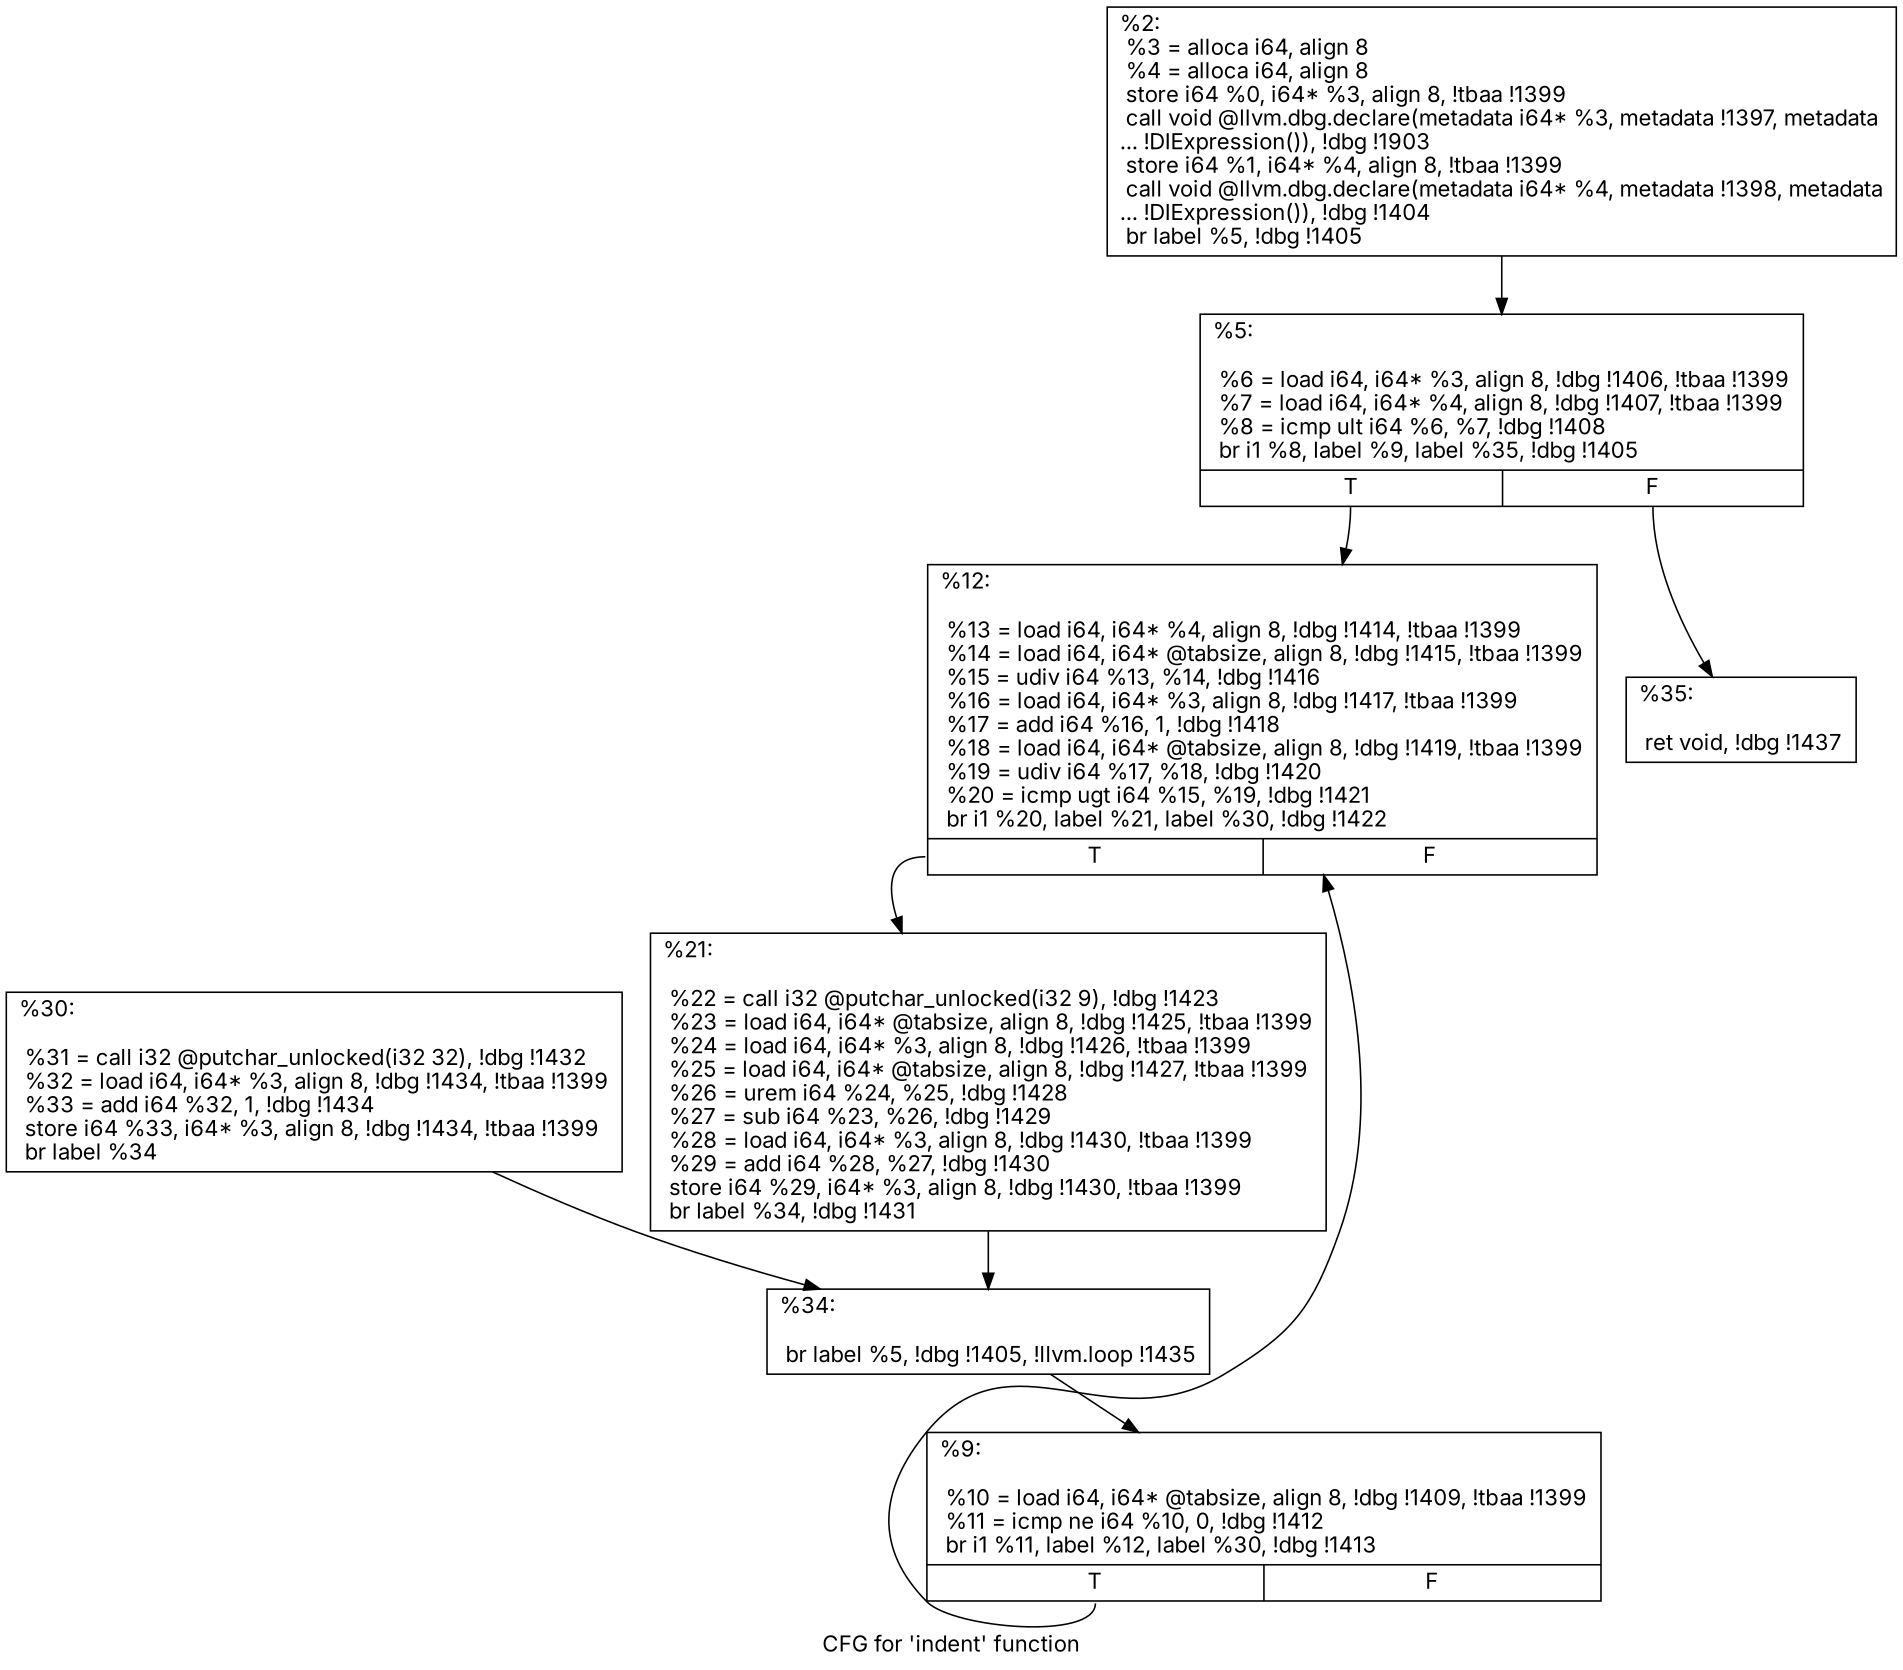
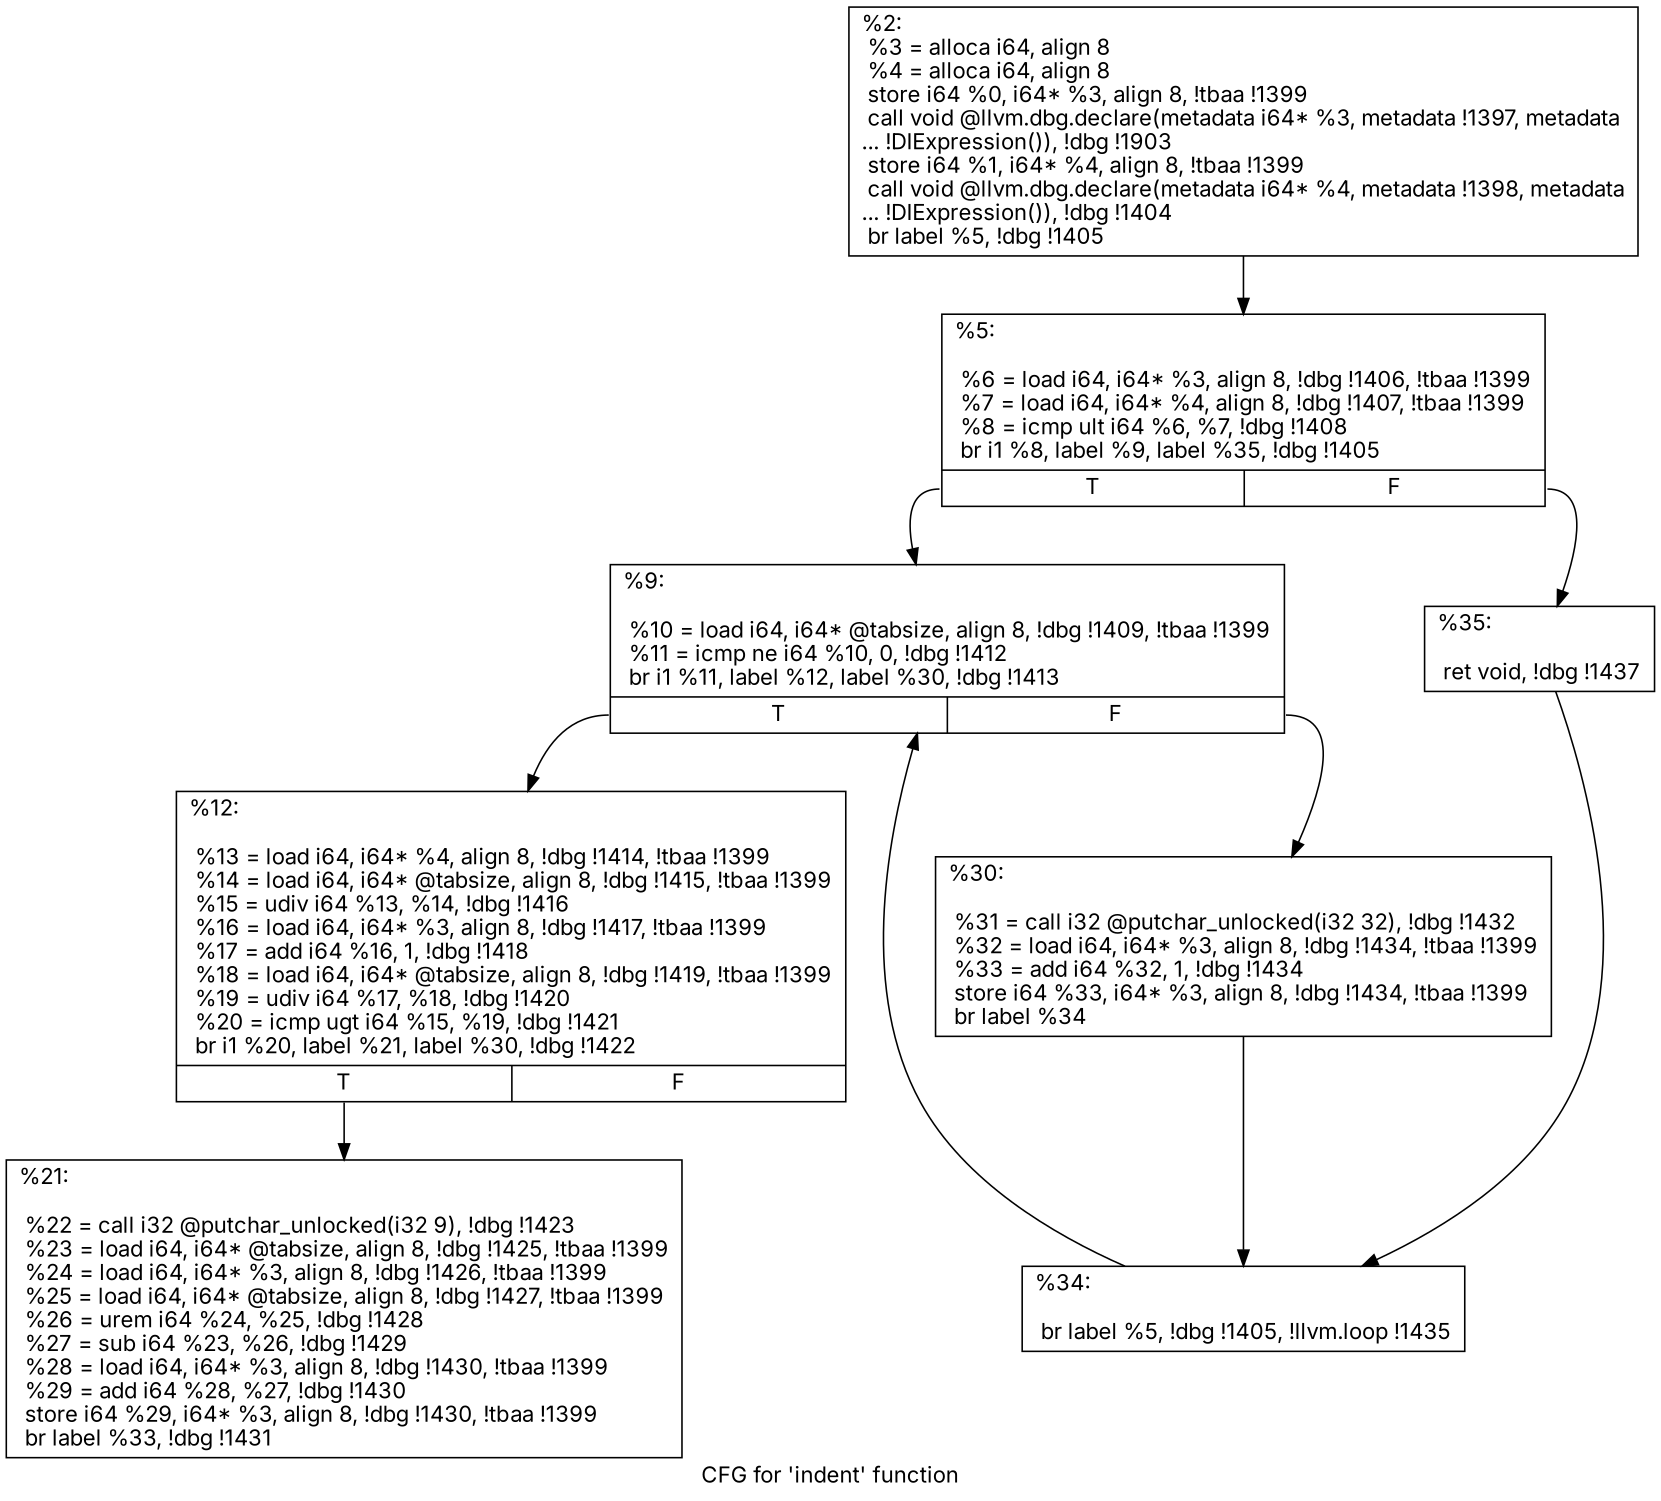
  digraph {
    fontname=Inter
    label="CFG for 'indent' function"
    node [fontname=Inter shape=record]
    edge [fontname=Inter]
    n1 [label="{%2:\l  %3 = alloca i64, align 8\l  %4 = alloca i64, align 8\l  store i64 %0, i64* %3, align 8, !tbaa !1399\l  call void @llvm.dbg.declare(metadata i64* %3, metadata !1397, metadata\l... !DIExpression()), !dbg !1903\l  store i64 %1, i64* %4, align 8, !tbaa !1399\l  call void @llvm.dbg.declare(metadata i64* %4, metadata !1398, metadata\l... !DIExpression()), !dbg !1404\l  br label %5, !dbg !1405\l}"]
    n2 [label="{%5:\l\l  %6 = load i64, i64* %3, align 8, !dbg !1406, !tbaa !1399\l  %7 = load i64, i64* %4, align 8, !dbg !1407, !tbaa !1399\l  %8 = icmp ult i64 %6, %7, !dbg !1408\l  br i1 %8, label %9, label %35, !dbg !1405\l|{<s0>T|<s1>F}}"]
    n3 [label="{%9:\l\l  %10 = load i64, i64* @tabsize, align 8, !dbg !1409, !tbaa !1399\l  %11 = icmp ne i64 %10, 0, !dbg !1412\l  br i1 %11, label %12, label %30, !dbg !1413\l|{<s0>T|<s1>F}}"]
    n4 [label="{%35:\l\l  ret void, !dbg !1437\l}"]
    n5 [label="{%12:\l\l  %13 = load i64, i64* %4, align 8, !dbg !1414, !tbaa !1399\l  %14 = load i64, i64* @tabsize, align 8, !dbg !1415, !tbaa !1399\l  %15 = udiv i64 %13, %14, !dbg !1416\l  %16 = load i64, i64* %3, align 8, !dbg !1417, !tbaa !1399\l  %17 = add i64 %16, 1, !dbg !1418\l  %18 = load i64, i64* @tabsize, align 8, !dbg !1419, !tbaa !1399\l  %19 = udiv i64 %17, %18, !dbg !1420\l  %20 = icmp ugt i64 %15, %19, !dbg !1421\l  br i1 %20, label %21, label %30, !dbg !1422\l|{<s0>T|<s1>F}}"]
    n6 [label="{%30:\l\l  %31 = call i32 @putchar_unlocked(i32 32), !dbg !1432\l  %32 = load i64, i64* %3, align 8, !dbg !1434, !tbaa !1399\l  %33 = add i64 %32, 1, !dbg !1434\l  store i64 %33, i64* %3, align 8, !dbg !1434, !tbaa !1399\l  br label %34\l}"]
-   n7 [label="{%21:\l\l  %22 = call i32 @putchar_unlocked(i32 9), !dbg !1423\l  %23 = load i64, i64* @tabsize, align 8, !dbg !1425, !tbaa !1399\l  %24 = load i64, i64* %3, align 8, !dbg !1426, !tbaa !1399\l  %25 = load i64, i64* @tabsize, align 8, !dbg !1427, !tbaa !1399\l  %26 = urem i64 %24, %25, !dbg !1428\l  %27 = sub i64 %23, %26, !dbg !1429\l  %28 = load i64, i64* %3, align 8, !dbg !1430, !tbaa !1399\l  %29 = add i64 %28, %27, !dbg !1430\l  store i64 %29, i64* %3, align 8, !dbg !1430, !tbaa !1399\l  br label %34, !dbg !1431\l}"]
+   n7 [label="{%21:\l\l  %22 = call i32 @putchar_unlocked(i32 9), !dbg !1423\l  %23 = load i64, i64* @tabsize, align 8, !dbg !1425, !tbaa !1399\l  %24 = load i64, i64* %3, align 8, !dbg !1426, !tbaa !1399\l  %25 = load i64, i64* @tabsize, align 8, !dbg !1427, !tbaa !1399\l  %26 = urem i64 %24, %25, !dbg !1428\l  %27 = sub i64 %23, %26, !dbg !1429\l  %28 = load i64, i64* %3, align 8, !dbg !1430, !tbaa !1399\l  %29 = add i64 %28, %27, !dbg !1430\l  store i64 %29, i64* %3, align 8, !dbg !1430, !tbaa !1399\l  br label %33, !dbg !1431\l}"]
    n8 [label="{%34:\l\l  br label %5, !dbg !1405, !llvm.loop !1435\l}"]
    n1 -> n2
-   n2 -> n5 [tailport=s0]
+   n2 -> n3 [tailport=s0]
    n2 -> n4 [tailport=s1]
    n3 -> n5 [tailport=s0]
+   n3 -> n6 [tailport=s1]
    n5 -> n7 [tailport=s0]
    n6 -> n8
-   n7 -> n8
+   n4 -> n8
    n8 -> n3
  }
